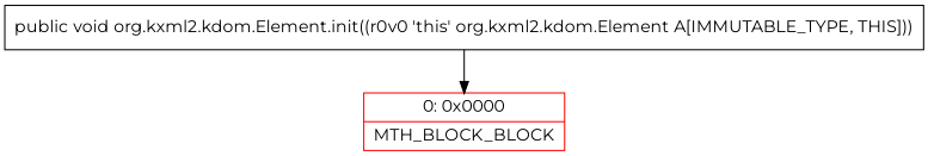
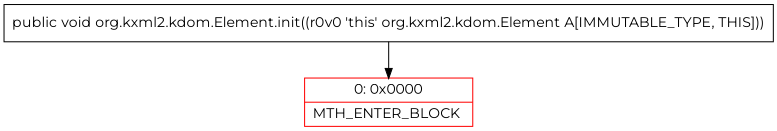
  digraph {
    fontname=Montserrat
    node [shape=record fontname=Montserrat]
-   n1 [color=red label="{0\:\ 0x0000|MTH_BLOCK_BLOCK\l}"]
+   n1 [color=red label="{0\:\ 0x0000|MTH_ENTER_BLOCK\l}"]
    n2 [label="{public void org.kxml2.kdom.Element.init((r0v0 'this' org.kxml2.kdom.Element A[IMMUTABLE_TYPE, THIS])) }"]
    subgraph cluster_1 {
      label="R(0)"
    }
    n2 -> n1 [fontname=Montserrat]
  }
